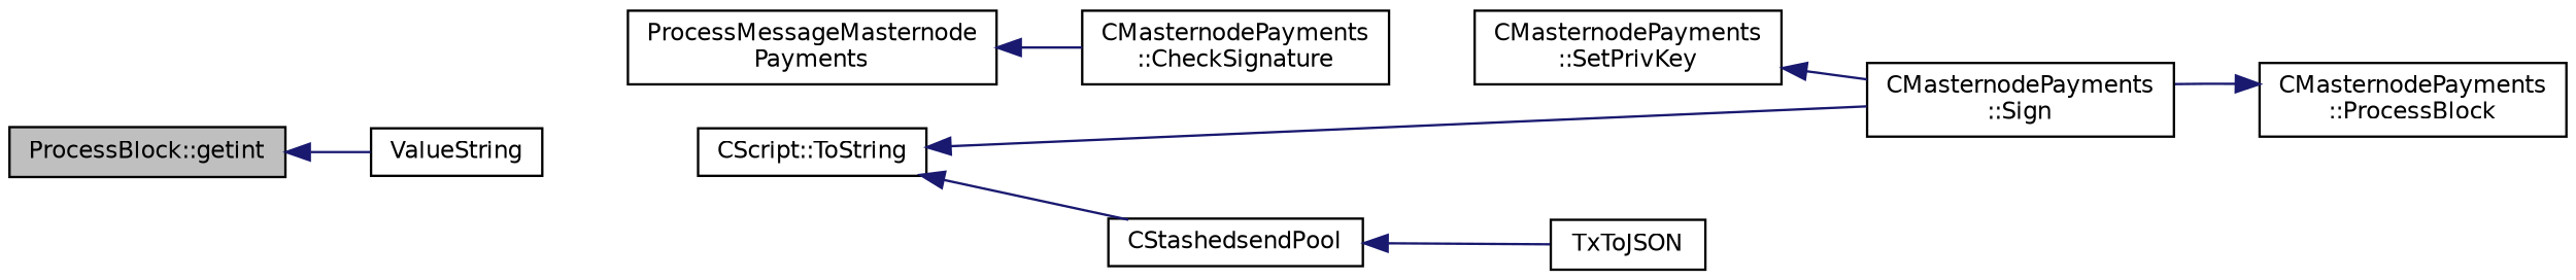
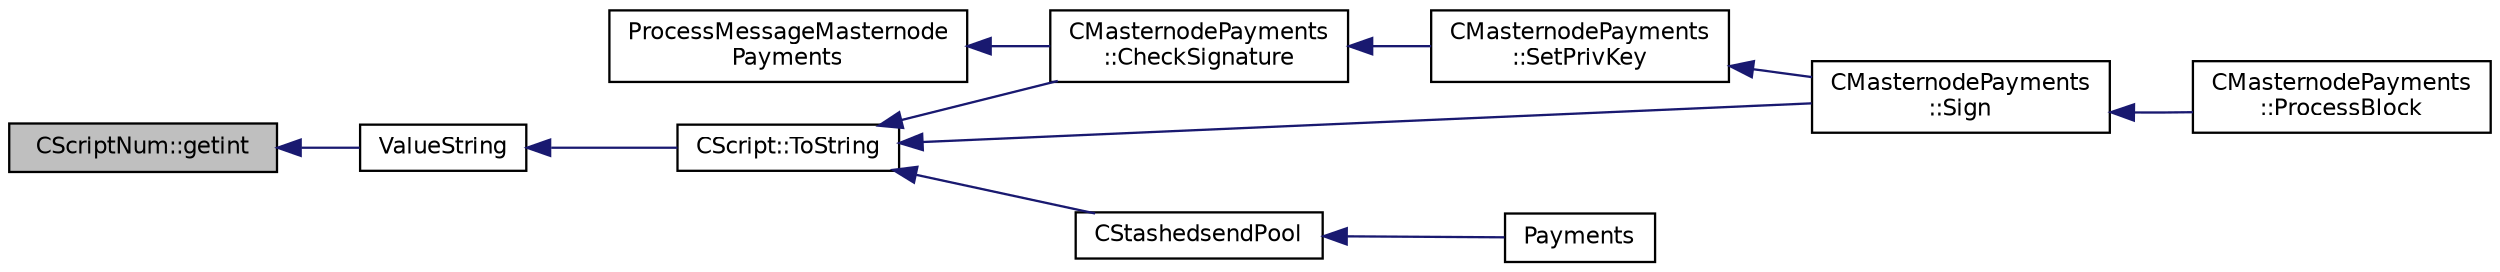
  digraph {
    rankdir=LR
    node [color=black fillcolor=white fontname=Helvetica fontsize=10 shape=record style=filled]
    edge [color=midnightblue dir=back fontname=Helvetica fontsize=10 labelfontname=Helvetica labelfontsize=10 style=solid]
-   n1 [fillcolor=grey75 fontcolor=black height=0.2 label="ProcessBlock::getint" width=0.4]
+   n1 [fillcolor=grey75 fontcolor=black height=0.2 label="CScriptNum::getint" width=0.4]
    n2 [height=0.2 label=ValueString width=0.4]
    n3 [height=0.2 label="CScript::ToString" width=0.4]
    n4 [height=0.2 label="CMasternodePayments\l::CheckSignature" width=0.4]
    n5 [height=0.2 label="CMasternodePayments\l::Sign" width=0.4]
    n6 [height=0.2 label=CStashedsendPool width=0.4]
    n7 [height=0.2 label="CMasternodePayments\l::SetPrivKey" width=0.4]
    n8 [height=0.2 label="CMasternodePayments\l::ProcessBlock" width=0.4]
-   n9 [height=0.2 label=TxToJSON width=0.4]
+   n9 [height=0.2 label=Payments width=0.4]
    n10 [height=0.2 label="ProcessMessageMasternode\lPayments" width=0.4]
    n1 -> n2
+   n2 -> n3
+   n3 -> n4
    n3 -> n5
    n3 -> n6
-   n8 -> n5
+   n4 -> n7
+   n5 -> n8
    n6 -> n9
    n7 -> n5
    n10 -> n4
  }
